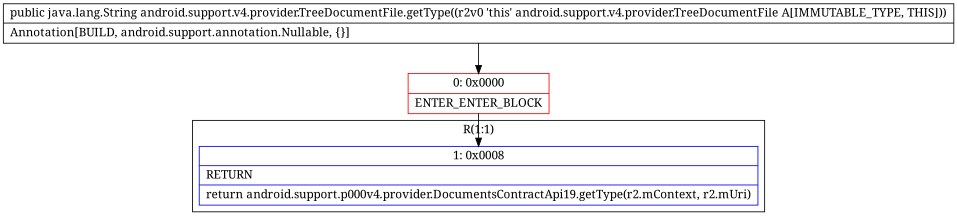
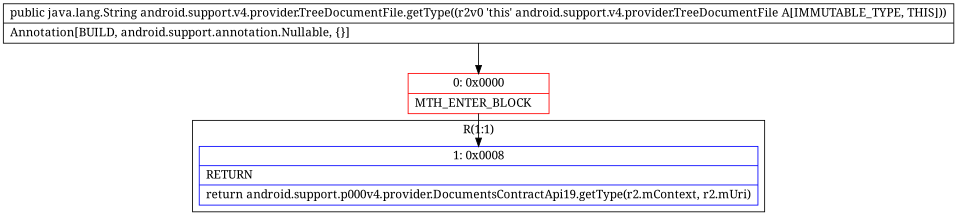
  digraph {
    fontname="Noto Serif"
    node [shape=record fontname="Noto Serif"]
    edge [fontname="Noto Serif"]
    n1 [color=blue label="{1\:\ 0x0008|RETURN\l|return android.support.p000v4.provider.DocumentsContractApi19.getType(r2.mContext, r2.mUri)\l}"]
-   n2 [color=red label="{0\:\ 0x0000|ENTER_ENTER_BLOCK\l}"]
+   n2 [color=red label="{0\:\ 0x0000|MTH_ENTER_BLOCK\l}"]
    n3 [label="{public java.lang.String android.support.v4.provider.TreeDocumentFile.getType((r2v0 'this' android.support.v4.provider.TreeDocumentFile A[IMMUTABLE_TYPE, THIS]))  | Annotation[BUILD, android.support.annotation.Nullable, \{\}]\l}"]
    subgraph cluster_1 {
      label="R(1:1)"
      n1
    }
    n2 -> n1
    n3 -> n2
  }
